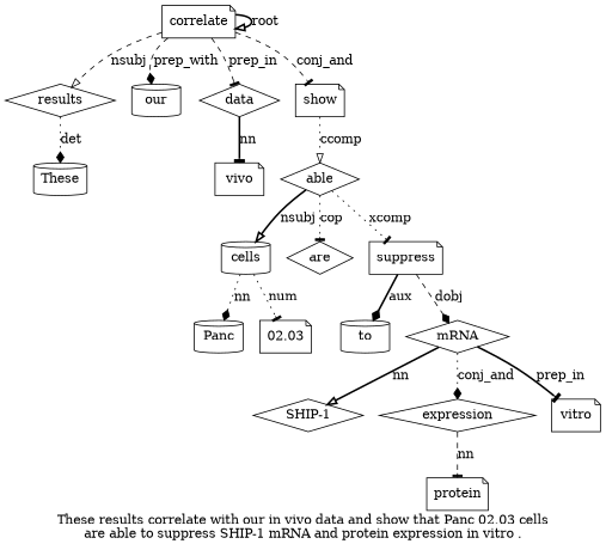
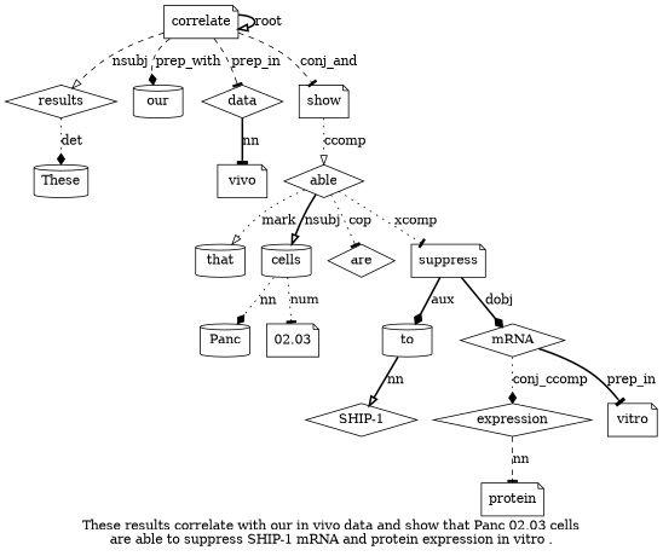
  digraph {
    label="These results correlate with our in vivo data and show that Panc 02.03 cells\nare able to suppress SHIP-1 mRNA and protein expression in vitro ."
    node [fillcolor=white shape=diamond style=filled]
    edge [arrowhead=tee style=dotted]
    n1 [label=results]
    n2 [label=These shape=cylinder]
    n3 [label=correlate shape=note]
    n4 [label=our shape=cylinder]
    n5 [label=data]
    n6 [label=show shape=note]
    n7 [label=vivo shape=note]
    n8 [label=able]
+   n9 [label=that shape=cylinder]
    n10 [label=cells shape=cylinder]
    n11 [label=are]
    n12 [label=suppress shape=note]
    n13 [label=Panc shape=cylinder]
    n14 [label=02.03 shape=note]
    n15 [label=to shape=cylinder]
    n16 [label=mRNA]
    n17 [label="SHIP-1"]
    n18 [label=expression]
    n19 [label=vitro shape=note]
    n20 [label=protein shape=note]
    n1 -> n2 [arrowhead=diamond label=det]
    n3 -> n1 [arrowhead=onormal label=nsubj style=dashed]
    n3 -> n3 [arrowhead=onormal label=root style=bold]
    n3 -> n4 [arrowhead=diamond label=prep_with style=dashed]
    n3 -> n5 [label=prep_in style=dashed]
    n3 -> n6 [label=conj_and style=dashed]
    n5 -> n7 [label=nn style=bold]
    n6 -> n8 [arrowhead=onormal label=ccomp]
+   n8 -> n9 [arrowhead=onormal label=mark]
    n8 -> n10 [arrowhead=onormal label=nsubj style=bold]
    n8 -> n11 [label=cop]
    n8 -> n12 [label=xcomp]
    n10 -> n13 [arrowhead=diamond label=nn]
    n10 -> n14 [label=num]
    n12 -> n15 [arrowhead=diamond label=aux style=bold]
-   n12 -> n16 [arrowhead=diamond label=dobj style=dashed]
-   n16 -> n17 [arrowhead=onormal label=nn style=bold]
-   n16 -> n18 [arrowhead=diamond label=conj_and]
+   n12 -> n16 [arrowhead=diamond label=dobj style=bold]
+   n15 -> n17 [arrowhead=onormal label=nn style=bold]
+   n16 -> n18 [arrowhead=diamond label=conj_ccomp]
    n16 -> n19 [label=prep_in style=bold]
    n18 -> n20 [label=nn style=dashed]
  }
